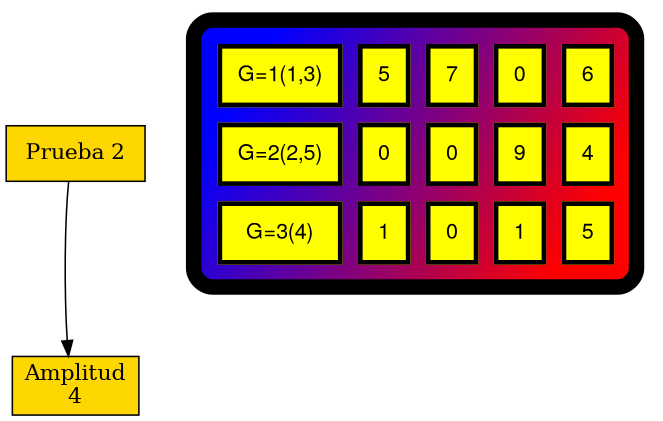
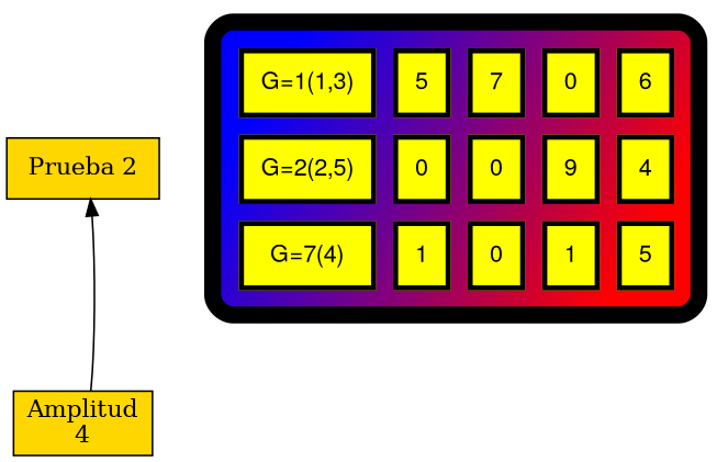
  digraph {
    fontname="Helvetica,Arial,sans-serif"
    node [fillcolor=gold fontcolor="#000000" shape=box style=filled]
    n1 [label=" Prueba 2 "]
    n2 [label="Amplitud\n4"]
-   n3 [fontname="Helvetica,Arial,sans-serif" label=< <TABLE border="10" cellspacing="10" cellpadding="10" style="rounded" bgcolor="blue:red" gradientangle="315">       <TR><TD border="3"  bgcolor="yellow" gradientangle="315">G=1(1,3)</TD> <TD border="3"  bgcolor="yellow" gradientangle="315">5</TD> <TD border="3"  bgcolor="yellow" gradientangle="315">7</TD> <TD border="3"  bgcolor="yellow" gradientangle="315">0</TD> <TD border="3"  bgcolor="yellow" gradientangle="315">6</TD> </TR> <TR><TD border="3"  bgcolor="yellow" gradientangle="315">G=2(2,5)</TD> <TD border="3"  bgcolor="yellow" gradientangle="315">0</TD> <TD border="3"  bgcolor="yellow" gradientangle="315">0</TD> <TD border="3"  bgcolor="yellow" gradientangle="315">9</TD> <TD border="3"  bgcolor="yellow" gradientangle="315">4</TD> </TR> <TR><TD border="3"  bgcolor="yellow" gradientangle="315">G=3(4)</TD> <TD border="3"  bgcolor="yellow" gradientangle="315">1</TD> <TD border="3"  bgcolor="yellow" gradientangle="315">0</TD> <TD border="3"  bgcolor="yellow" gradientangle="315">1</TD> <TD border="3"  bgcolor="yellow" gradientangle="315">5</TD>  </TR></TABLE>> shape=none fillcolor="" fontcolor="" style=""]
+   n3 [fontname="Helvetica,Arial,sans-serif" label=< <TABLE border="10" cellspacing="10" cellpadding="10" style="rounded" bgcolor="blue:red" gradientangle="315">       <TR><TD border="3"  bgcolor="yellow" gradientangle="315">G=1(1,3)</TD> <TD border="3"  bgcolor="yellow" gradientangle="315">5</TD> <TD border="3"  bgcolor="yellow" gradientangle="315">7</TD> <TD border="3"  bgcolor="yellow" gradientangle="315">0</TD> <TD border="3"  bgcolor="yellow" gradientangle="315">6</TD> </TR> <TR><TD border="3"  bgcolor="yellow" gradientangle="315">G=2(2,5)</TD> <TD border="3"  bgcolor="yellow" gradientangle="315">0</TD> <TD border="3"  bgcolor="yellow" gradientangle="315">0</TD> <TD border="3"  bgcolor="yellow" gradientangle="315">9</TD> <TD border="3"  bgcolor="yellow" gradientangle="315">4</TD> </TR> <TR><TD border="3"  bgcolor="yellow" gradientangle="315">G=7(4)</TD> <TD border="3"  bgcolor="yellow" gradientangle="315">1</TD> <TD border="3"  bgcolor="yellow" gradientangle="315">0</TD> <TD border="3"  bgcolor="yellow" gradientangle="315">1</TD> <TD border="3"  bgcolor="yellow" gradientangle="315">5</TD>  </TR></TABLE>> shape=none fillcolor="" fontcolor="" style=""]
    subgraph sub_1 {
      n1
      n2
    }
-   n1 -> n2
+   n2 -> n1
  }
